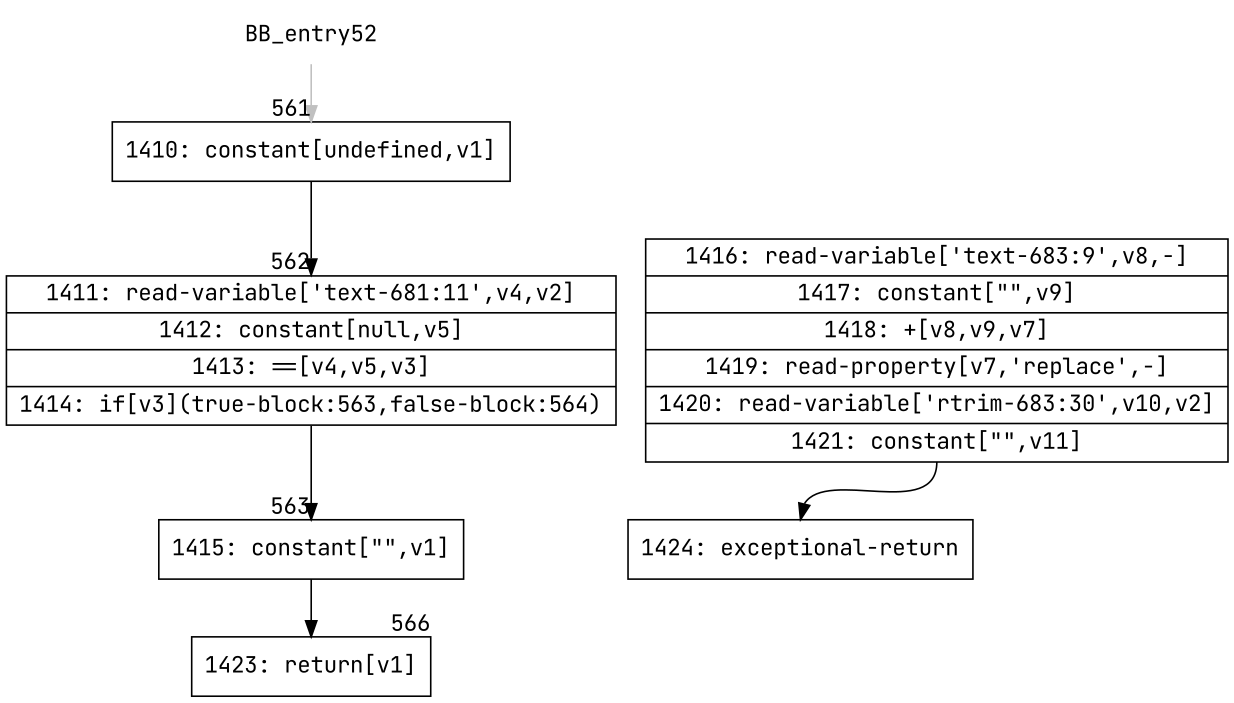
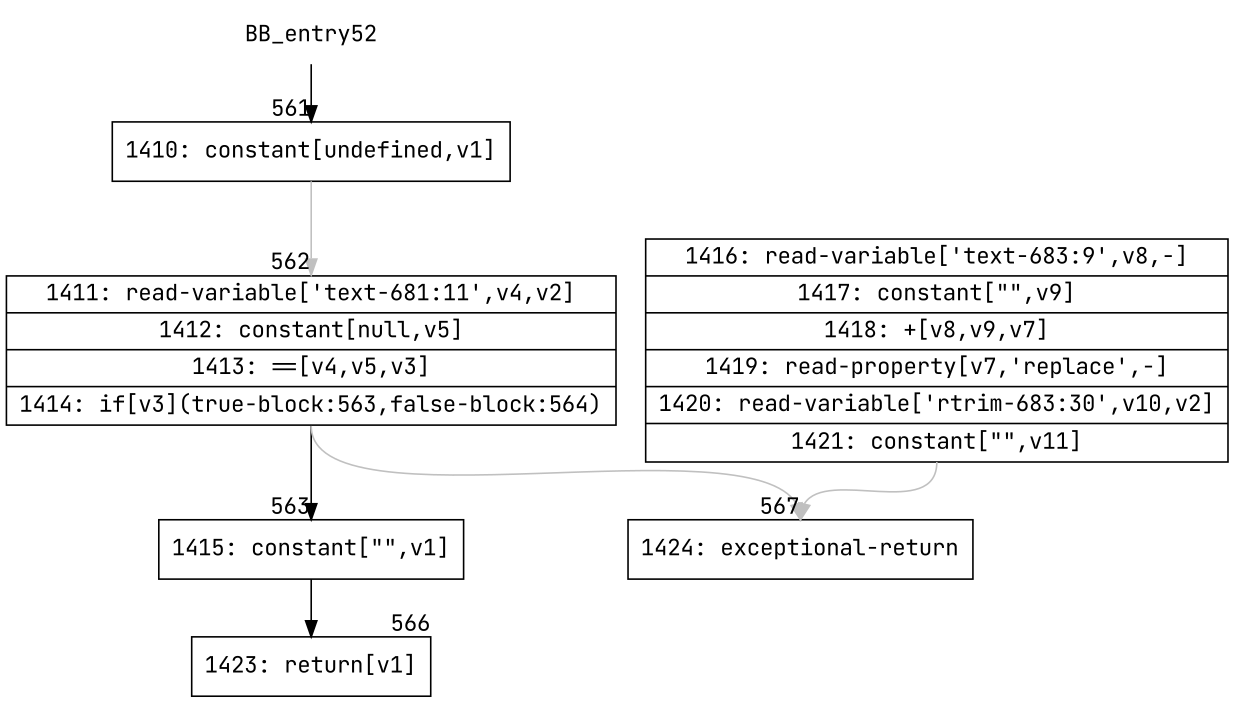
  digraph {
    fontname="JetBrains Mono"
    rankdir=TD
    node [fontname="JetBrains Mono" shape=record]
    edge [fontname="JetBrains Mono" headport=n tailport=s]
    n1 [label=BB_entry52 shape=none]
    n2 [label="{1410: constant[undefined,v1]}"]
    n3 [label="{1411: read-variable['text-681:11',v4,v2]|1412: constant[null,v5]|1413: ==[v4,v5,v3]|1414: if[v3](true-block:563,false-block:564)}"]
    n4 [label="{1415: constant[\"\",v1]}"]
    n5 [label="{1424: exceptional-return}"]
    n6 [label="{1423: return[v1]}"]
    n7 [label="{1416: read-variable['text-683:9',v8,-]|1417: constant[\"\",v9]|1418: +[v8,v9,v7]|1419: read-property[v7,'replace',-]|1420: read-variable['rtrim-683:30',v10,v2]|1421: constant[\"\",v11]}"]
-   n1 -> n2 [headlabel="    561" color=gray]
-   n2 -> n3 [headlabel="      562"]
+   n1 -> n2 [headlabel="    561"]
+   n2 -> n3 [headlabel="      562" color=gray]
    n3 -> n4 [headlabel="      563"]
+   n3 -> n5 [color=gray headlabel="      567"]
    n4 -> n6 [headlabel="      566"]
-   n7 -> n5 [color=black]
+   n7 -> n5 [color=gray]
  }
